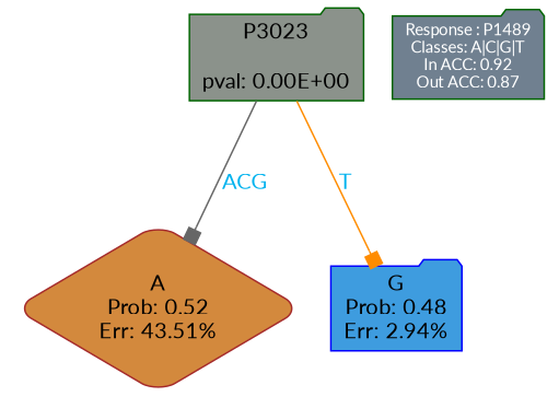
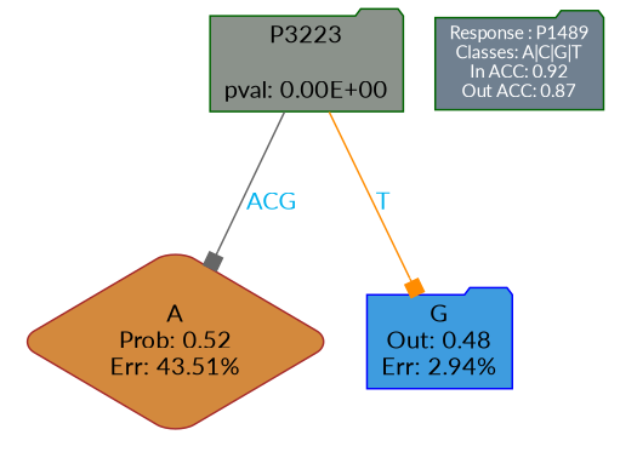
  digraph {
    fontname=Lato
    ranksep=equally
    splines=polylines
    node [color=darkgreen fontname=Lato shape=folder style="filled, rounded"]
    edge [arrowhead=box fontcolor=deepskyblue2 fontname=Lato]
    n1 [color=brown fillcolor="#d3893d" label="A\nProb: 0.52\nErr: 43.51%" shape=diamond]
-   n2 [color=blue fillcolor="#3e9cdf" label="G\nProb: 0.48\nErr: 2.94%"]
+   n2 [color=blue fillcolor="#3e9cdf" label="G\nOut: 0.48\nErr: 2.94%"]
    n3 [align=left fillcolor=slategray fontcolor=white fontsize=10 label="Response : P1489\nClasses: A|C|G|T\nIn ACC: 0.92\nOut ACC: 0.87\n" style=filled]
-   n4 [fillcolor="#8b928b" label="P3023\n\npval: 0.00E+00"]
+   n4 [fillcolor="#8b928b" label="P3223\n\npval: 0.00E+00"]
    subgraph sub_1 {
      rank=same
      n1
      n2
    }
    subgraph sub_2 {
      rank=same
      n3
      n4
    }
    n4 -> n1 [color=gray40 label=ACG]
    n4 -> n2 [color=darkorange label=T]
  }
